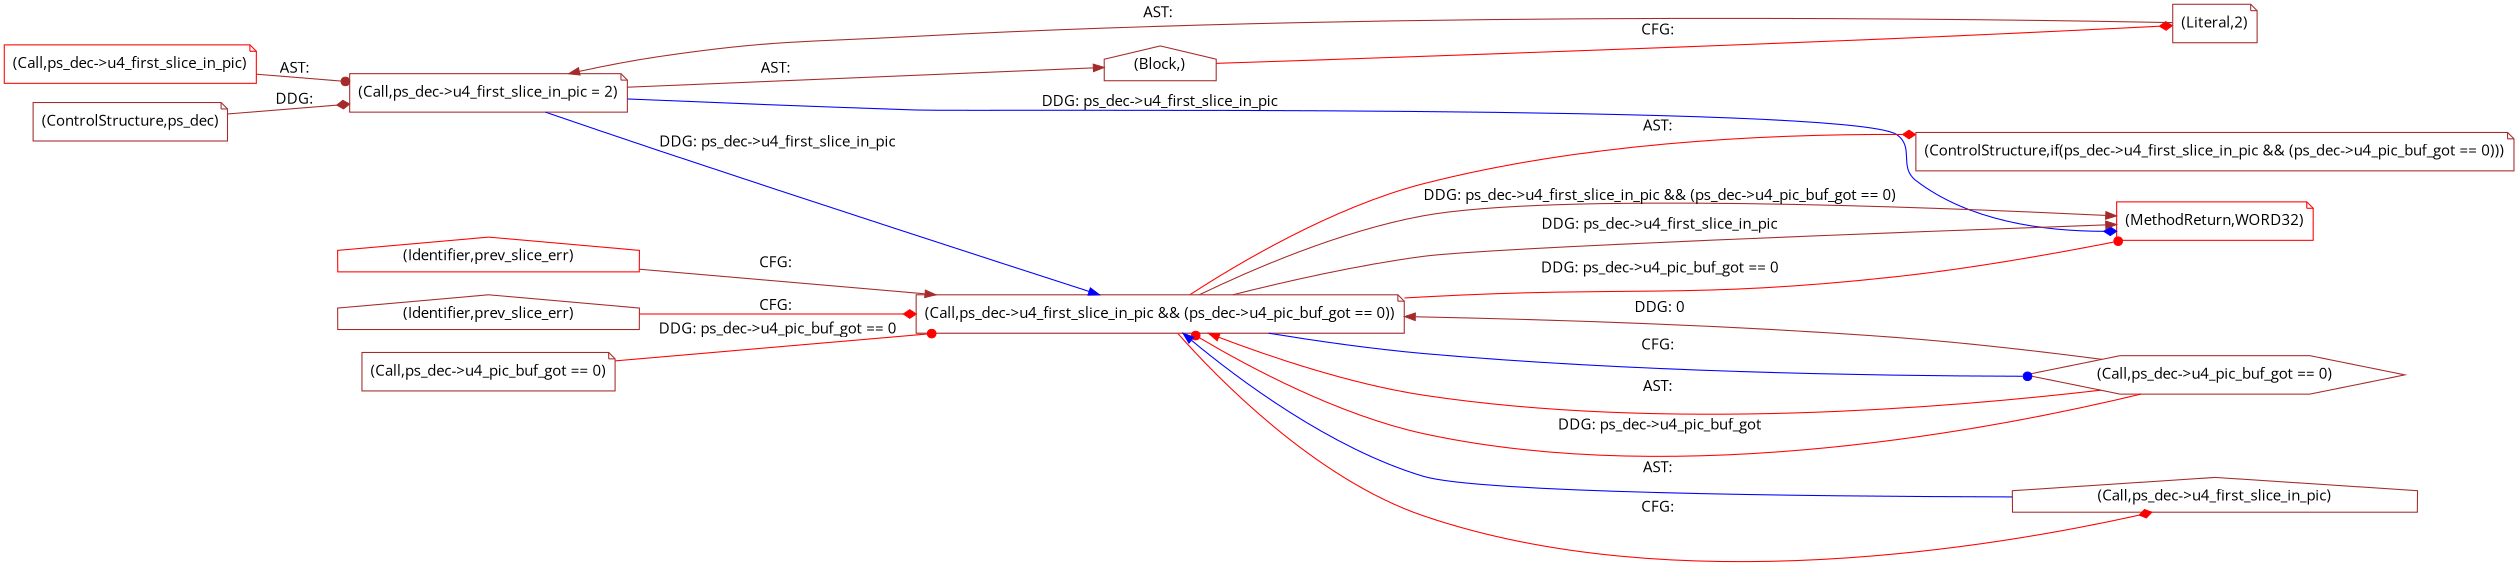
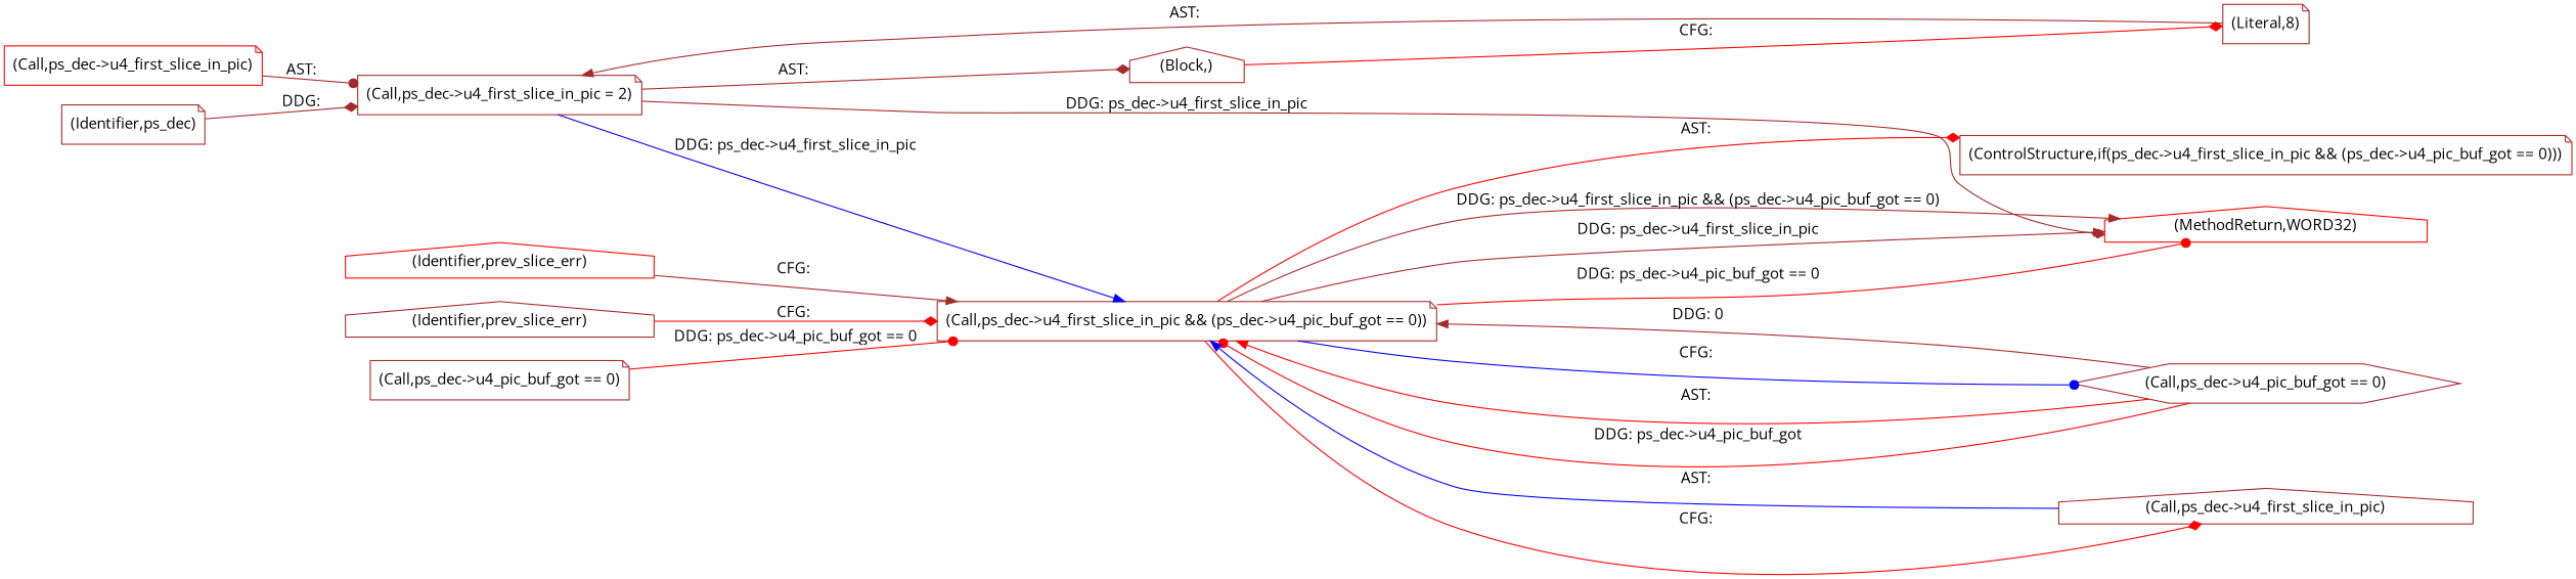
  digraph {
    fontname="Open Sans"
    rankdir=LR
    node [color=brown fontname="Open Sans" shape=note]
    edge [arrowhead=normal color=brown fontname="Open Sans"]
    n1 [label="(Call,ps_dec->u4_first_slice_in_pic = 2)"]
    n2 [label="(Call,ps_dec->u4_first_slice_in_pic && (ps_dec->u4_pic_buf_got == 0))"]
    n3 [label="(Block,)" shape=house]
-   n4 [color=red label="(MethodReturn,WORD32)"]
+   n4 [color=red label="(MethodReturn,WORD32)" shape=house]
    n5 [label="(Call,ps_dec->u4_pic_buf_got == 0)" shape=hexagon]
    n6 [label="(Call,ps_dec->u4_first_slice_in_pic)" shape=house]
    n7 [label="(ControlStructure,if(ps_dec->u4_first_slice_in_pic && (ps_dec->u4_pic_buf_got == 0)))"]
-   n8 [label="(Literal,2)"]
+   n8 [label="(Literal,8)"]
    n9 [color=red label="(Identifier,prev_slice_err)" shape=house]
    n10 [label="(Identifier,prev_slice_err)" shape=house]
    n11 [label="(Call,ps_dec->u4_pic_buf_got == 0)"]
    n12 [color=red label="(Call,ps_dec->u4_first_slice_in_pic)"]
-   n13 [label="(ControlStructure,ps_dec)"]
+   n13 [label="(Identifier,ps_dec)"]
    n1 -> n2 [color=blue label="DDG: ps_dec->u4_first_slice_in_pic"]
-   n1 -> n3 [label="AST: "]
-   n1 -> n4 [arrowhead=diamond color=blue label="DDG: ps_dec->u4_first_slice_in_pic"]
+   n1 -> n3 [arrowhead=diamond label="AST: "]
+   n1 -> n4 [arrowhead=diamond label="DDG: ps_dec->u4_first_slice_in_pic"]
    n2 -> n4 [label="DDG: ps_dec->u4_first_slice_in_pic"]
    n2 -> n4 [arrowhead=dot color=red label="DDG: ps_dec->u4_pic_buf_got == 0"]
    n2 -> n4 [label="DDG: ps_dec->u4_first_slice_in_pic && (ps_dec->u4_pic_buf_got == 0)"]
    n2 -> n5 [arrowhead=dot color=blue label="CFG: "]
    n2 -> n6 [arrowhead=diamond color=red label="CFG: "]
    n2 -> n7 [arrowhead=diamond color=red label="AST: "]
    n3 -> n8 [arrowhead=diamond color=red label="CFG: "]
    n5 -> n2 [color=red label="AST: "]
    n5 -> n2 [arrowhead=dot color=red label="DDG: ps_dec->u4_pic_buf_got"]
    n5 -> n2 [label="DDG: 0"]
    n6 -> n2 [color=blue label="AST: "]
    n8 -> n1 [label="AST: "]
    n9 -> n2 [label="CFG: "]
    n10 -> n2 [arrowhead=diamond color=red label="CFG: "]
    n11 -> n2 [arrowhead=dot color=red label="DDG: ps_dec->u4_pic_buf_got == 0"]
    n12 -> n1 [arrowhead=dot label="AST: "]
    n13 -> n1 [arrowhead=diamond label="DDG: "]
  }
